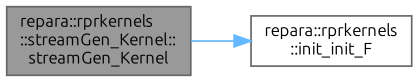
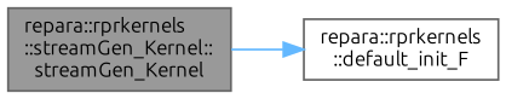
  digraph {
    rankdir=LR
    fontname=Ubuntu
    node [fontname=Ubuntu fontsize=10 shape=box style=filled]
    n1 [color=gray40 fillcolor=grey60 fontcolor=black height=0.2 label="repara::rprkernels\l::streamGen_Kernel::\lstreamGen_Kernel" width=0.4]
-   n2 [color=grey40 fillcolor=white height=0.2 label="repara::rprkernels\l::init_init_F" width=0.4]
+   n2 [color=grey40 fillcolor=white height=0.2 label="repara::rprkernels\l::default_init_F" width=0.4]
    n1 -> n2 [color=steelblue1 fontname=Ubuntu fontsize=10 labelfontname=Helvetica labelfontsize=10 style=solid]
  }
